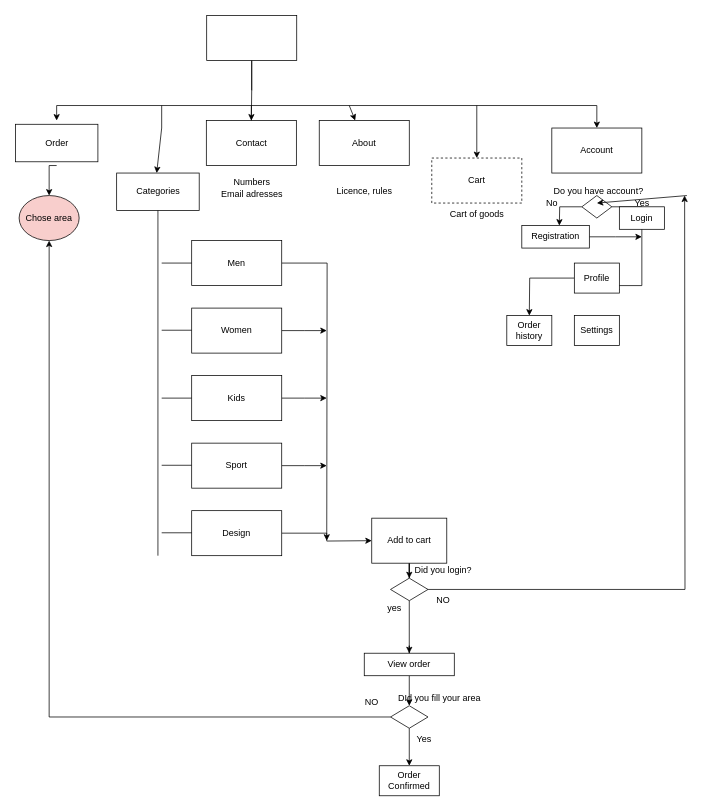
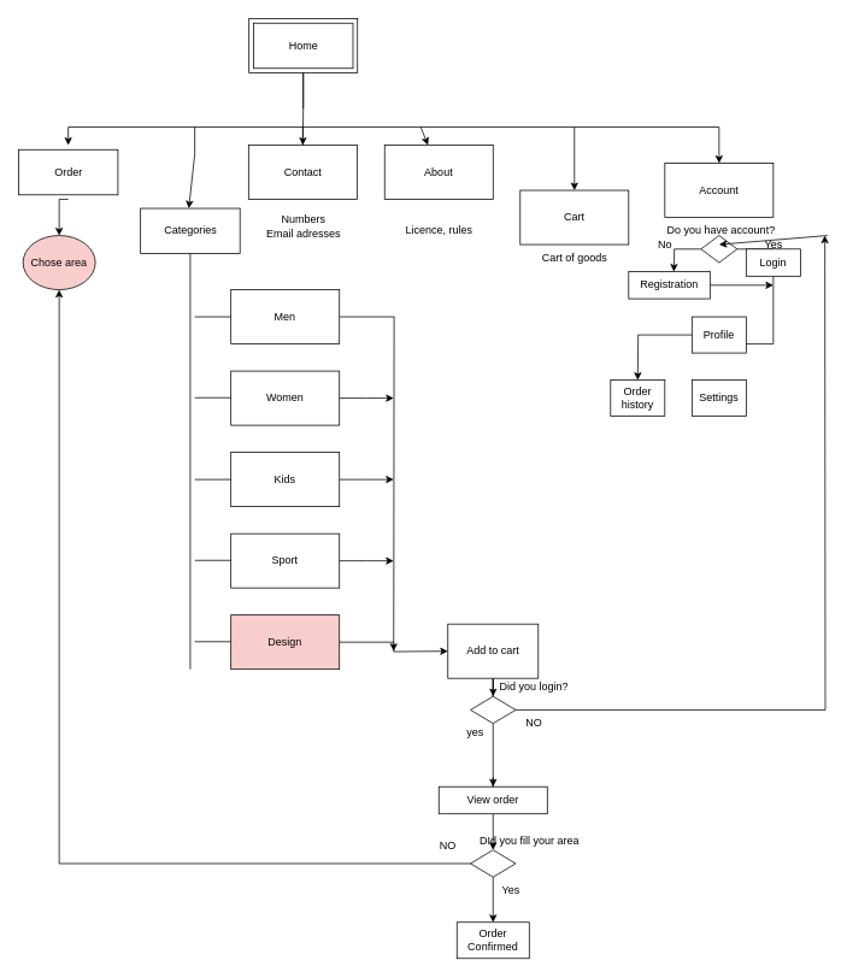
  <mxCell id="0" />
  <mxCell id="1" parent="0" />
  <mxCell id="2" style="edgeStyle=orthogonalEdgeStyle;rounded=0;orthogonalLoop=1;jettySize=auto;html=1;entryX=0.5;entryY=0;entryDx=0;entryDy=0;" edge="1" parent="1" source="3" target="12"><mxGeometry relative="1" as="geometry" /></mxCell>
  <mxCell id="3" value="" style="rounded=0;whiteSpace=wrap;html=1;align=center;" vertex="1" parent="1"><mxGeometry x="275" y="20" width="120" height="60" as="geometry" /></mxCell>
  <mxCell id="4" value="" style="endArrow=none;html=1;rounded=0;entryX=0.5;entryY=1;entryDx=0;entryDy=0;" edge="1" parent="1" target="3"><mxGeometry width="50" height="50" relative="1" as="geometry"><mxPoint x="335" y="120" as="sourcePoint" /><mxPoint x="115" y="360" as="targetPoint" /><Array as="points" /></mxGeometry></mxCell>
  <mxCell id="5" value="" style="endArrow=none;html=1;rounded=0;" edge="1" parent="1"><mxGeometry width="50" height="50" relative="1" as="geometry"><mxPoint x="795" y="140" as="sourcePoint" /><mxPoint x="75" y="140" as="targetPoint" /></mxGeometry></mxCell>
  <mxCell id="6" value="" style="endArrow=classic;html=1;rounded=0;" edge="1" parent="1"><mxGeometry width="50" height="50" relative="1" as="geometry"><mxPoint x="75" y="140" as="sourcePoint" /><mxPoint x="75" y="160" as="targetPoint" /></mxGeometry></mxCell>
  <mxCell id="7" value="" style="endArrow=classic;html=1;rounded=0;" edge="1" parent="1"><mxGeometry width="50" height="50" relative="1" as="geometry"><mxPoint x="215" y="140" as="sourcePoint" /><mxPoint x="208.333" y="230" as="targetPoint" /><Array as="points"><mxPoint x="215" y="170" /></Array></mxGeometry></mxCell>
  <mxCell id="8" value="" style="endArrow=classic;html=1;rounded=0;" edge="1" parent="1" target="12"><mxGeometry width="50" height="50" relative="1" as="geometry"><mxPoint x="334.5" y="140" as="sourcePoint" /><mxPoint x="334.5" y="190" as="targetPoint" /><Array as="points"><mxPoint x="334.5" y="170" /></Array></mxGeometry></mxCell>
  <mxCell id="9" value="" style="endArrow=classic;html=1;rounded=0;" edge="1" parent="1" target="13"><mxGeometry width="50" height="50" relative="1" as="geometry"><mxPoint x="465" y="140" as="sourcePoint" /><mxPoint x="465" y="200" as="targetPoint" /></mxGeometry></mxCell>
  <mxCell id="10" value="" style="endArrow=classic;html=1;rounded=0;" edge="1" parent="1" target="14"><mxGeometry width="50" height="50" relative="1" as="geometry"><mxPoint x="635" y="140" as="sourcePoint" /><mxPoint x="635" y="180" as="targetPoint" /></mxGeometry></mxCell>
  <mxCell id="11" style="edgeStyle=orthogonalEdgeStyle;rounded=0;orthogonalLoop=1;jettySize=auto;html=1;exitX=0.5;exitY=1;exitDx=0;exitDy=0;" edge="1" parent="1" target="18"><mxGeometry relative="1" as="geometry"><mxPoint x="75" y="300" as="targetPoint" /><mxPoint x="75" y="220" as="sourcePoint" /><Array as="points"><mxPoint x="65" y="220" /></Array></mxGeometry></mxCell>
  <mxCell id="12" value="Contact" style="rounded=0;whiteSpace=wrap;html=1;strokeColor=#000000;" vertex="1" parent="1"><mxGeometry x="274.5" y="160" width="120" height="60" as="geometry" /></mxCell>
  <mxCell id="13" value="About" style="rounded=0;whiteSpace=wrap;html=1;strokeColor=#000000;" vertex="1" parent="1"><mxGeometry x="425" y="160" width="120" height="60" as="geometry" /></mxCell>
- <mxCell id="14" value="Cart" style="rounded=0;whiteSpace=wrap;html=1;strokeColor=#000000;dashed=1;" vertex="1" parent="1"><mxGeometry x="575" y="210" width="120" height="60" as="geometry" /></mxCell>
+ <mxCell id="14" value="Cart" style="rounded=0;whiteSpace=wrap;html=1;strokeColor=#000000;" vertex="1" parent="1"><mxGeometry x="575" y="210" width="120" height="60" as="geometry" /></mxCell>
  <mxCell id="15" value="" style="endArrow=classic;html=1;rounded=0;" edge="1" parent="1" target="17"><mxGeometry width="50" height="50" relative="1" as="geometry"><mxPoint x="795" y="140" as="sourcePoint" /><mxPoint x="795" y="210" as="targetPoint" /></mxGeometry></mxCell>
  <mxCell id="16" style="edgeStyle=orthogonalEdgeStyle;rounded=0;orthogonalLoop=1;jettySize=auto;html=1;startArrow=none;" edge="1" parent="1" source="25" target="24"><mxGeometry relative="1" as="geometry"><mxPoint x="795" y="250" as="targetPoint" /></mxGeometry></mxCell>
- <mxCell id="17" value="Account" style="rounded=0;whiteSpace=wrap;html=1;strokeColor=#000000;" vertex="1" parent="1"><mxGeometry x="735" y="170" width="120" height="60" as="geometry" /></mxCell>
+ <mxCell id="17" value="Account" style="rounded=0;whiteSpace=wrap;html=1;strokeColor=#000000;" vertex="1" parent="1"><mxGeometry x="735" y="180" width="120" height="60" as="geometry" /></mxCell>
  <mxCell id="18" value="Chose area" style="ellipse;whiteSpace=wrap;html=1;strokeColor=#000000;fillColor=#f8cecc;" vertex="1" parent="1"><mxGeometry x="25" y="260" width="80" height="60" as="geometry" /></mxCell>
  <mxCell id="19" value="Licence, rules&lt;br&gt;" style="text;html=1;resizable=0;autosize=1;align=center;verticalAlign=middle;points=[];fillColor=none;strokeColor=none;rounded=0;" vertex="1" parent="1"><mxGeometry x="440" y="245" width="90" height="20" as="geometry" /></mxCell>
+ <mxCell id="20" value="Home" style="html=1;strokeColor=#000000;" vertex="1" parent="1"><mxGeometry x="280" y="25" width="110" height="50" as="geometry" /></mxCell>
  <mxCell id="21" value="Order" style="html=1;strokeColor=#000000;" vertex="1" parent="1"><mxGeometry x="20" y="165" width="110" height="50" as="geometry" /></mxCell>
  <mxCell id="22" value="Categories" style="html=1;strokeColor=#000000;" vertex="1" parent="1"><mxGeometry x="155" y="230" width="110" height="50" as="geometry" /></mxCell>
  <mxCell id="23" style="edgeStyle=orthogonalEdgeStyle;rounded=0;orthogonalLoop=1;jettySize=auto;html=1;" edge="1" parent="1" source="24"><mxGeometry relative="1" as="geometry"><mxPoint x="745" y="300" as="targetPoint" /></mxGeometry></mxCell>
  <mxCell id="24" value="" style="rhombus;whiteSpace=wrap;html=1;strokeColor=#000000;" vertex="1" parent="1"><mxGeometry x="775" y="260" width="40" height="30" as="geometry" /></mxCell>
  <mxCell id="25" value="Do you have account?" style="text;html=1;align=center;verticalAlign=middle;resizable=0;points=[];autosize=1;strokeColor=none;fillColor=none;" vertex="1" parent="1"><mxGeometry x="732" y="245" width="130" height="20" as="geometry" /></mxCell>
  <mxCell id="26" value="No" style="text;html=1;align=center;verticalAlign=middle;resizable=0;points=[];autosize=1;strokeColor=none;fillColor=none;" vertex="1" parent="1"><mxGeometry x="720" y="260" width="30" height="20" as="geometry" /></mxCell>
  <mxCell id="27" value="Yes" style="text;html=1;align=center;verticalAlign=middle;resizable=0;points=[];autosize=1;strokeColor=none;fillColor=none;" vertex="1" parent="1"><mxGeometry x="835" y="260" width="40" height="20" as="geometry" /></mxCell>
  <mxCell id="28" value="" style="edgeStyle=orthogonalEdgeStyle;rounded=0;orthogonalLoop=1;jettySize=auto;html=1;endArrow=none;" edge="1" parent="1" source="24"><mxGeometry relative="1" as="geometry"><mxPoint x="855" y="380" as="targetPoint" /><mxPoint x="815" y="275" as="sourcePoint" /><Array as="points"><mxPoint x="855" y="275" /></Array></mxGeometry></mxCell>
  <mxCell id="29" style="edgeStyle=orthogonalEdgeStyle;rounded=0;orthogonalLoop=1;jettySize=auto;html=1;" edge="1" parent="1" source="30"><mxGeometry relative="1" as="geometry"><mxPoint x="855" y="315" as="targetPoint" /></mxGeometry></mxCell>
  <mxCell id="30" value="Registration" style="rounded=0;whiteSpace=wrap;html=1;strokeColor=#000000;" vertex="1" parent="1"><mxGeometry x="695" y="300" width="90" height="30" as="geometry" /></mxCell>
  <mxCell id="31" value="Login" style="rounded=0;whiteSpace=wrap;html=1;strokeColor=#000000;" vertex="1" parent="1"><mxGeometry x="825" y="275" width="60" height="30" as="geometry" /></mxCell>
  <mxCell id="32" value="" style="endArrow=none;html=1;rounded=0;" edge="1" parent="1" target="34"><mxGeometry width="50" height="50" relative="1" as="geometry"><mxPoint x="815" y="380" as="sourcePoint" /><mxPoint x="855" y="380" as="targetPoint" /></mxGeometry></mxCell>
  <mxCell id="33" style="edgeStyle=orthogonalEdgeStyle;rounded=0;orthogonalLoop=1;jettySize=auto;html=1;" edge="1" parent="1" source="34"><mxGeometry relative="1" as="geometry"><mxPoint x="705" y="420" as="targetPoint" /></mxGeometry></mxCell>
  <mxCell id="34" value="Profile" style="rounded=0;whiteSpace=wrap;html=1;strokeColor=#000000;" vertex="1" parent="1"><mxGeometry x="765" y="350" width="60" height="40" as="geometry" /></mxCell>
  <mxCell id="35" value="" style="endArrow=none;html=1;rounded=0;exitX=1;exitY=0.75;exitDx=0;exitDy=0;" edge="1" parent="1" source="34"><mxGeometry width="50" height="50" relative="1" as="geometry"><mxPoint x="805" y="430" as="sourcePoint" /><mxPoint x="855" y="380" as="targetPoint" /></mxGeometry></mxCell>
  <mxCell id="36" value="" style="endArrow=none;html=1;rounded=0;" edge="1" parent="1" target="37"><mxGeometry width="50" height="50" relative="1" as="geometry"><mxPoint x="795" y="420" as="sourcePoint" /><mxPoint x="795" y="390" as="targetPoint" /></mxGeometry></mxCell>
  <mxCell id="37" value="Settings" style="rounded=0;whiteSpace=wrap;html=1;strokeColor=#000000;" vertex="1" parent="1"><mxGeometry x="765" y="420" width="60" height="40" as="geometry" /></mxCell>
  <mxCell id="38" value="Order history" style="rounded=0;whiteSpace=wrap;html=1;strokeColor=#000000;" vertex="1" parent="1"><mxGeometry x="675" y="420" width="60" height="40" as="geometry" /></mxCell>
  <mxCell id="39" value="Cart of goods&lt;br&gt;" style="text;html=1;align=center;verticalAlign=middle;resizable=0;points=[];autosize=1;strokeColor=none;fillColor=none;" vertex="1" parent="1"><mxGeometry x="590" y="275" width="90" height="20" as="geometry" /></mxCell>
  <mxCell id="40" value="Numbers&lt;br&gt;Email adresses" style="text;html=1;align=center;verticalAlign=middle;resizable=0;points=[];autosize=1;strokeColor=none;fillColor=none;" vertex="1" parent="1"><mxGeometry x="285" y="235" width="100" height="30" as="geometry" /></mxCell>
  <mxCell id="41" value="" style="endArrow=none;html=1;rounded=0;entryX=0.5;entryY=1;entryDx=0;entryDy=0;" edge="1" parent="1" target="22"><mxGeometry width="50" height="50" relative="1" as="geometry"><mxPoint x="210" y="740" as="sourcePoint" /><mxPoint x="215" y="365" as="targetPoint" /></mxGeometry></mxCell>
  <mxCell id="42" style="edgeStyle=orthogonalEdgeStyle;rounded=0;orthogonalLoop=1;jettySize=auto;html=1;" edge="1" parent="1" source="43"><mxGeometry relative="1" as="geometry"><mxPoint x="495" y="720" as="targetPoint" /></mxGeometry></mxCell>
- <mxCell id="43" value="Design" style="rounded=0;whiteSpace=wrap;html=1;strokeColor=#000000;" vertex="1" parent="1"><mxGeometry x="255" y="680" width="120" height="60" as="geometry" /></mxCell>
+ <mxCell id="43" value="Design" style="rounded=0;whiteSpace=wrap;html=1;strokeColor=#000000;fillColor=#f8cecc;" vertex="1" parent="1"><mxGeometry x="255" y="680" width="120" height="60" as="geometry" /></mxCell>
  <mxCell id="44" style="edgeStyle=orthogonalEdgeStyle;rounded=0;orthogonalLoop=1;jettySize=auto;html=1;" edge="1" parent="1" source="45"><mxGeometry relative="1" as="geometry"><mxPoint x="435" y="620" as="targetPoint" /></mxGeometry></mxCell>
  <mxCell id="45" value="Sport" style="rounded=0;whiteSpace=wrap;html=1;strokeColor=#000000;" vertex="1" parent="1"><mxGeometry x="255" y="590" width="120" height="60" as="geometry" /></mxCell>
  <mxCell id="46" style="edgeStyle=orthogonalEdgeStyle;rounded=0;orthogonalLoop=1;jettySize=auto;html=1;" edge="1" parent="1" source="47"><mxGeometry relative="1" as="geometry"><mxPoint x="435" y="530" as="targetPoint" /></mxGeometry></mxCell>
  <mxCell id="47" value="Kids" style="rounded=0;whiteSpace=wrap;html=1;strokeColor=#000000;" vertex="1" parent="1"><mxGeometry x="255" y="500" width="120" height="60" as="geometry" /></mxCell>
  <mxCell id="48" style="edgeStyle=orthogonalEdgeStyle;rounded=0;orthogonalLoop=1;jettySize=auto;html=1;" edge="1" parent="1" source="49"><mxGeometry relative="1" as="geometry"><mxPoint x="435" y="440" as="targetPoint" /></mxGeometry></mxCell>
  <mxCell id="49" value="Women" style="rounded=0;whiteSpace=wrap;html=1;strokeColor=#000000;" vertex="1" parent="1"><mxGeometry x="255" y="410" width="120" height="60" as="geometry" /></mxCell>
  <mxCell id="50" style="edgeStyle=orthogonalEdgeStyle;rounded=0;orthogonalLoop=1;jettySize=auto;html=1;" edge="1" parent="1" source="51"><mxGeometry relative="1" as="geometry"><mxPoint x="435" y="720" as="targetPoint" /></mxGeometry></mxCell>
  <mxCell id="51" value="Men" style="rounded=0;whiteSpace=wrap;html=1;strokeColor=#000000;" vertex="1" parent="1"><mxGeometry x="255" y="320" width="120" height="60" as="geometry" /></mxCell>
  <mxCell id="52" value="" style="endArrow=none;html=1;rounded=0;entryX=0;entryY=0.5;entryDx=0;entryDy=0;" edge="1" parent="1" target="51"><mxGeometry width="50" height="50" relative="1" as="geometry"><mxPoint x="215" y="350" as="sourcePoint" /><mxPoint x="285" y="530" as="targetPoint" /></mxGeometry></mxCell>
  <mxCell id="53" value="" style="endArrow=none;html=1;rounded=0;entryX=0;entryY=0.5;entryDx=0;entryDy=0;" edge="1" parent="1"><mxGeometry width="50" height="50" relative="1" as="geometry"><mxPoint x="215" y="439.5" as="sourcePoint" /><mxPoint x="255" y="439.5" as="targetPoint" /></mxGeometry></mxCell>
  <mxCell id="54" value="" style="endArrow=none;html=1;rounded=0;entryX=0;entryY=0.5;entryDx=0;entryDy=0;" edge="1" parent="1" target="47"><mxGeometry width="50" height="50" relative="1" as="geometry"><mxPoint x="215" y="530" as="sourcePoint" /><mxPoint x="275" y="370" as="targetPoint" /></mxGeometry></mxCell>
  <mxCell id="55" value="" style="endArrow=none;html=1;rounded=0;entryX=0;entryY=0.5;entryDx=0;entryDy=0;" edge="1" parent="1"><mxGeometry width="50" height="50" relative="1" as="geometry"><mxPoint x="215" y="619.5" as="sourcePoint" /><mxPoint x="255" y="619.5" as="targetPoint" /></mxGeometry></mxCell>
  <mxCell id="56" value="" style="endArrow=none;html=1;rounded=0;entryX=0;entryY=0.5;entryDx=0;entryDy=0;" edge="1" parent="1"><mxGeometry width="50" height="50" relative="1" as="geometry"><mxPoint x="215" y="709.5" as="sourcePoint" /><mxPoint x="255" y="709.5" as="targetPoint" /></mxGeometry></mxCell>
  <mxCell id="57" value="" style="edgeStyle=orthogonalEdgeStyle;rounded=0;orthogonalLoop=1;jettySize=auto;html=1;" edge="1" parent="1" source="58" target="65"><mxGeometry relative="1" as="geometry" /></mxCell>
  <mxCell id="58" value="Add to cart" style="rounded=0;whiteSpace=wrap;html=1;strokeColor=#000000;" vertex="1" parent="1"><mxGeometry x="495" y="690" width="100" height="60" as="geometry" /></mxCell>
  <mxCell id="59" style="edgeStyle=orthogonalEdgeStyle;rounded=0;orthogonalLoop=1;jettySize=auto;html=1;" edge="1" parent="1" source="61"><mxGeometry relative="1" as="geometry"><mxPoint x="545" y="880" as="targetPoint" /><Array as="points"><mxPoint x="545" y="860" /><mxPoint x="545" y="860" /></Array></mxGeometry></mxCell>
  <mxCell id="60" value="" style="edgeStyle=orthogonalEdgeStyle;rounded=0;orthogonalLoop=1;jettySize=auto;html=1;" edge="1" parent="1" source="61" target="72"><mxGeometry relative="1" as="geometry" /></mxCell>
  <mxCell id="61" value="View order" style="rounded=0;whiteSpace=wrap;html=1;strokeColor=#000000;" vertex="1" parent="1"><mxGeometry x="485" y="870" width="120" height="30" as="geometry" /></mxCell>
  <mxCell id="62" value="Order Confirmed" style="rounded=0;whiteSpace=wrap;html=1;strokeColor=#000000;" vertex="1" parent="1"><mxGeometry x="505" y="1020" width="80" height="40" as="geometry" /></mxCell>
  <mxCell id="63" value="" style="edgeStyle=orthogonalEdgeStyle;rounded=0;orthogonalLoop=1;jettySize=auto;html=1;" edge="1" parent="1" source="65" target="61"><mxGeometry relative="1" as="geometry" /></mxCell>
  <mxCell id="64" style="edgeStyle=orthogonalEdgeStyle;rounded=0;orthogonalLoop=1;jettySize=auto;html=1;" edge="1" parent="1" source="65"><mxGeometry relative="1" as="geometry"><mxPoint x="912" y="260" as="targetPoint" /></mxGeometry></mxCell>
  <mxCell id="65" value="" style="rhombus;whiteSpace=wrap;html=1;strokeColor=#000000;" vertex="1" parent="1"><mxGeometry x="520" y="770" width="50" height="30" as="geometry" /></mxCell>
  <mxCell id="66" value="Did you login?" style="text;html=1;align=center;verticalAlign=middle;resizable=0;points=[];autosize=1;strokeColor=none;fillColor=none;" vertex="1" parent="1"><mxGeometry x="545" y="750" width="90" height="20" as="geometry" /></mxCell>
  <mxCell id="67" value="yes" style="text;html=1;align=center;verticalAlign=middle;resizable=0;points=[];autosize=1;strokeColor=none;fillColor=none;" vertex="1" parent="1"><mxGeometry x="510" y="800" width="30" height="20" as="geometry" /></mxCell>
  <mxCell id="68" value="NO" style="text;html=1;align=center;verticalAlign=middle;resizable=0;points=[];autosize=1;strokeColor=none;fillColor=none;" vertex="1" parent="1"><mxGeometry x="575" y="790" width="30" height="20" as="geometry" /></mxCell>
  <mxCell id="69" value="" style="endArrow=classic;html=1;rounded=0;entryX=0.485;entryY=1.25;entryDx=0;entryDy=0;entryPerimeter=0;" edge="1" parent="1" target="25"><mxGeometry width="50" height="50" relative="1" as="geometry"><mxPoint x="915" y="260" as="sourcePoint" /><mxPoint x="1055" y="440" as="targetPoint" /></mxGeometry></mxCell>
  <mxCell id="70" value="" style="edgeStyle=orthogonalEdgeStyle;rounded=0;orthogonalLoop=1;jettySize=auto;html=1;" edge="1" parent="1" source="72" target="62"><mxGeometry relative="1" as="geometry" /></mxCell>
  <mxCell id="71" style="edgeStyle=orthogonalEdgeStyle;rounded=0;orthogonalLoop=1;jettySize=auto;html=1;entryX=0.5;entryY=1;entryDx=0;entryDy=0;" edge="1" parent="1" source="72" target="18"><mxGeometry relative="1" as="geometry" /></mxCell>
  <mxCell id="72" value="" style="rhombus;whiteSpace=wrap;html=1;strokeColor=#000000;" vertex="1" parent="1"><mxGeometry x="520" y="940" width="50" height="30" as="geometry" /></mxCell>
  <mxCell id="73" value="DId you fill your area" style="text;html=1;align=center;verticalAlign=middle;resizable=0;points=[];autosize=1;strokeColor=none;fillColor=none;" vertex="1" parent="1"><mxGeometry x="520" y="920" width="130" height="20" as="geometry" /></mxCell>
  <mxCell id="74" value="Yes" style="text;html=1;strokeColor=none;fillColor=none;align=center;verticalAlign=middle;whiteSpace=wrap;rounded=0;" vertex="1" parent="1"><mxGeometry x="535" y="970" width="60" height="30" as="geometry" /></mxCell>
  <mxCell id="75" value="NO" style="text;html=1;strokeColor=none;fillColor=none;align=center;verticalAlign=middle;whiteSpace=wrap;rounded=0;" vertex="1" parent="1"><mxGeometry x="465" y="920" width="60" height="30" as="geometry" /></mxCell>
